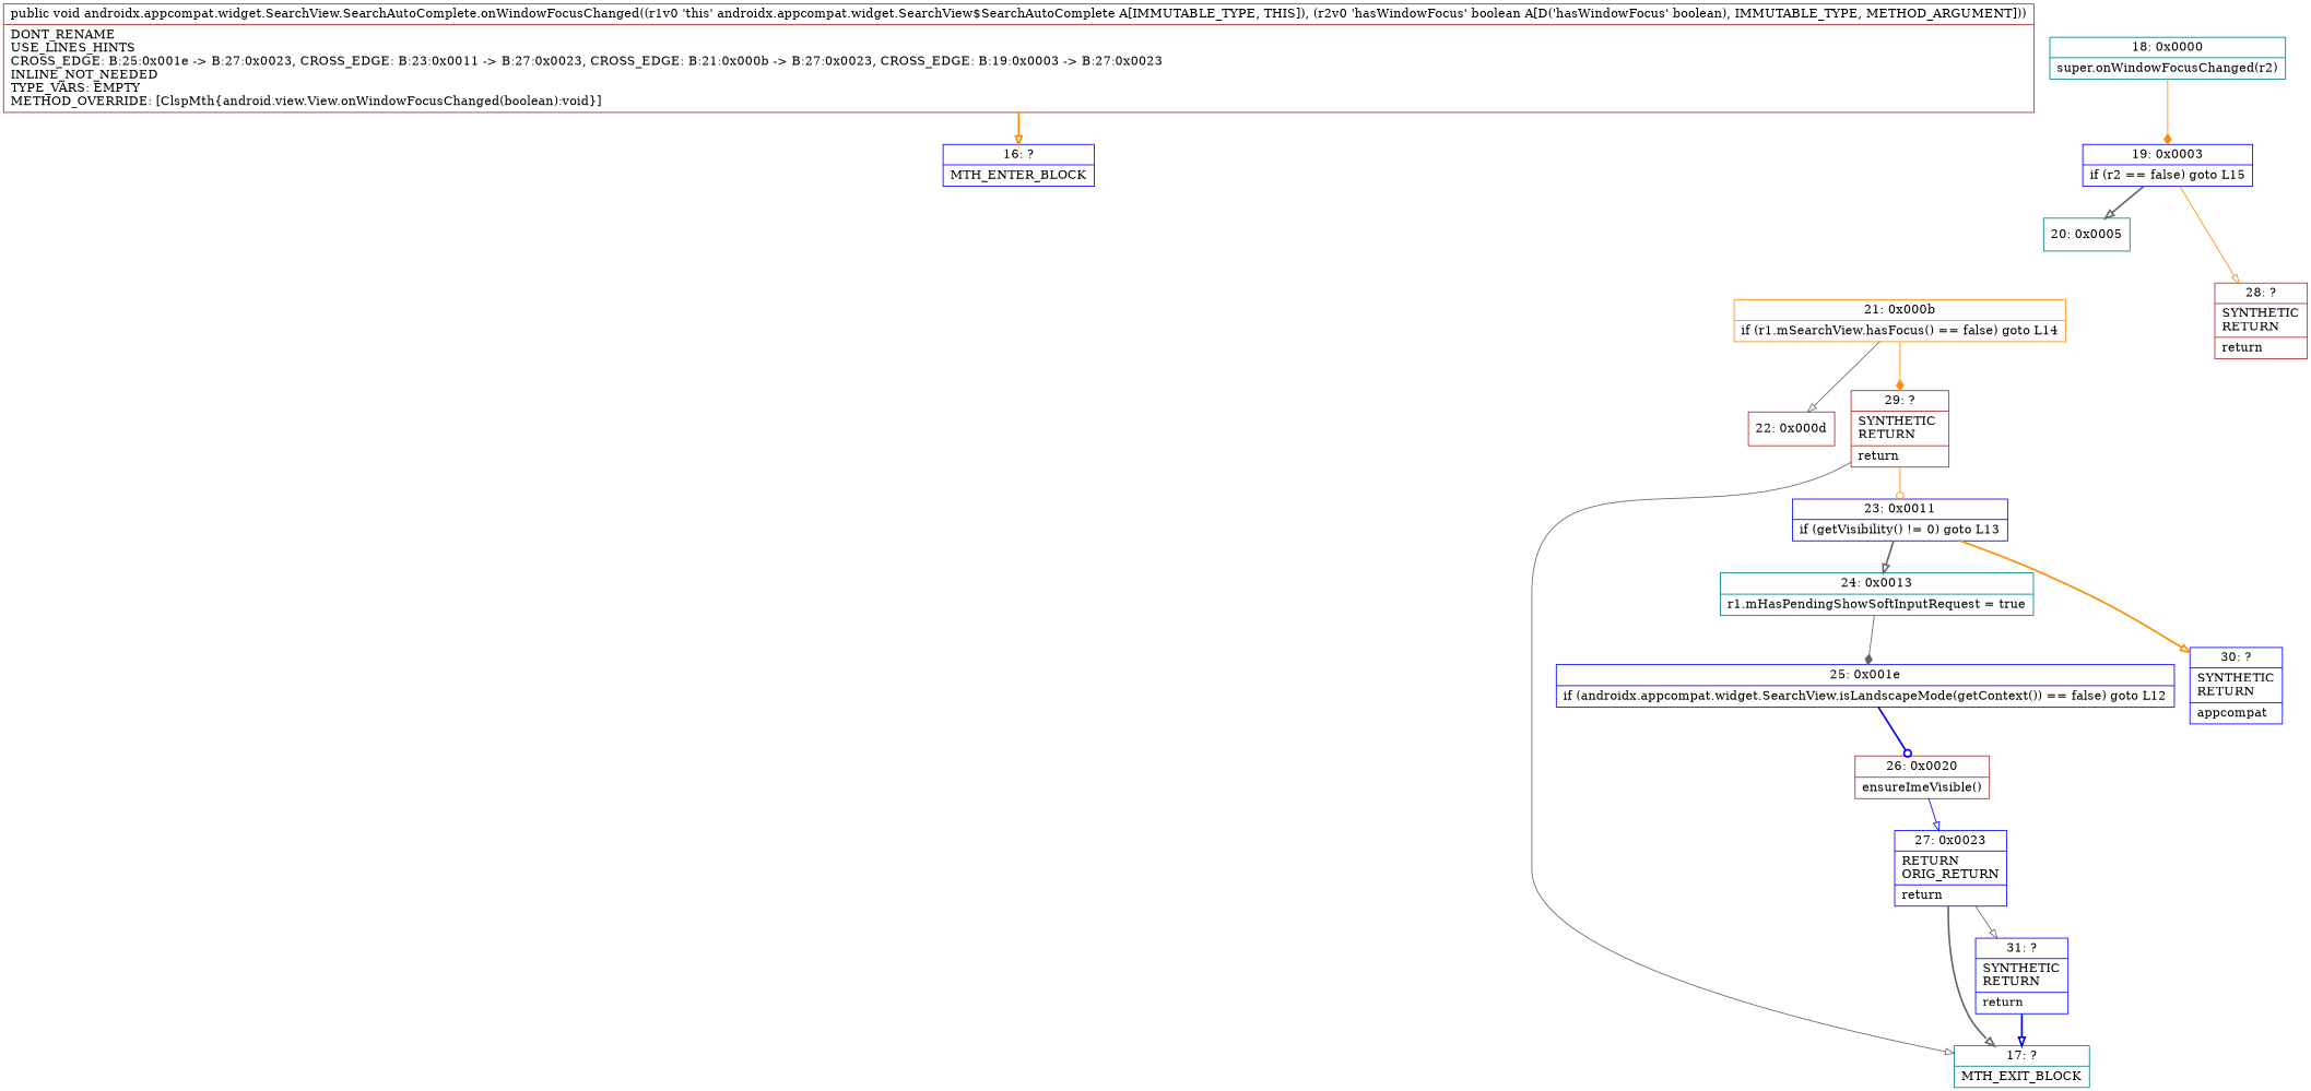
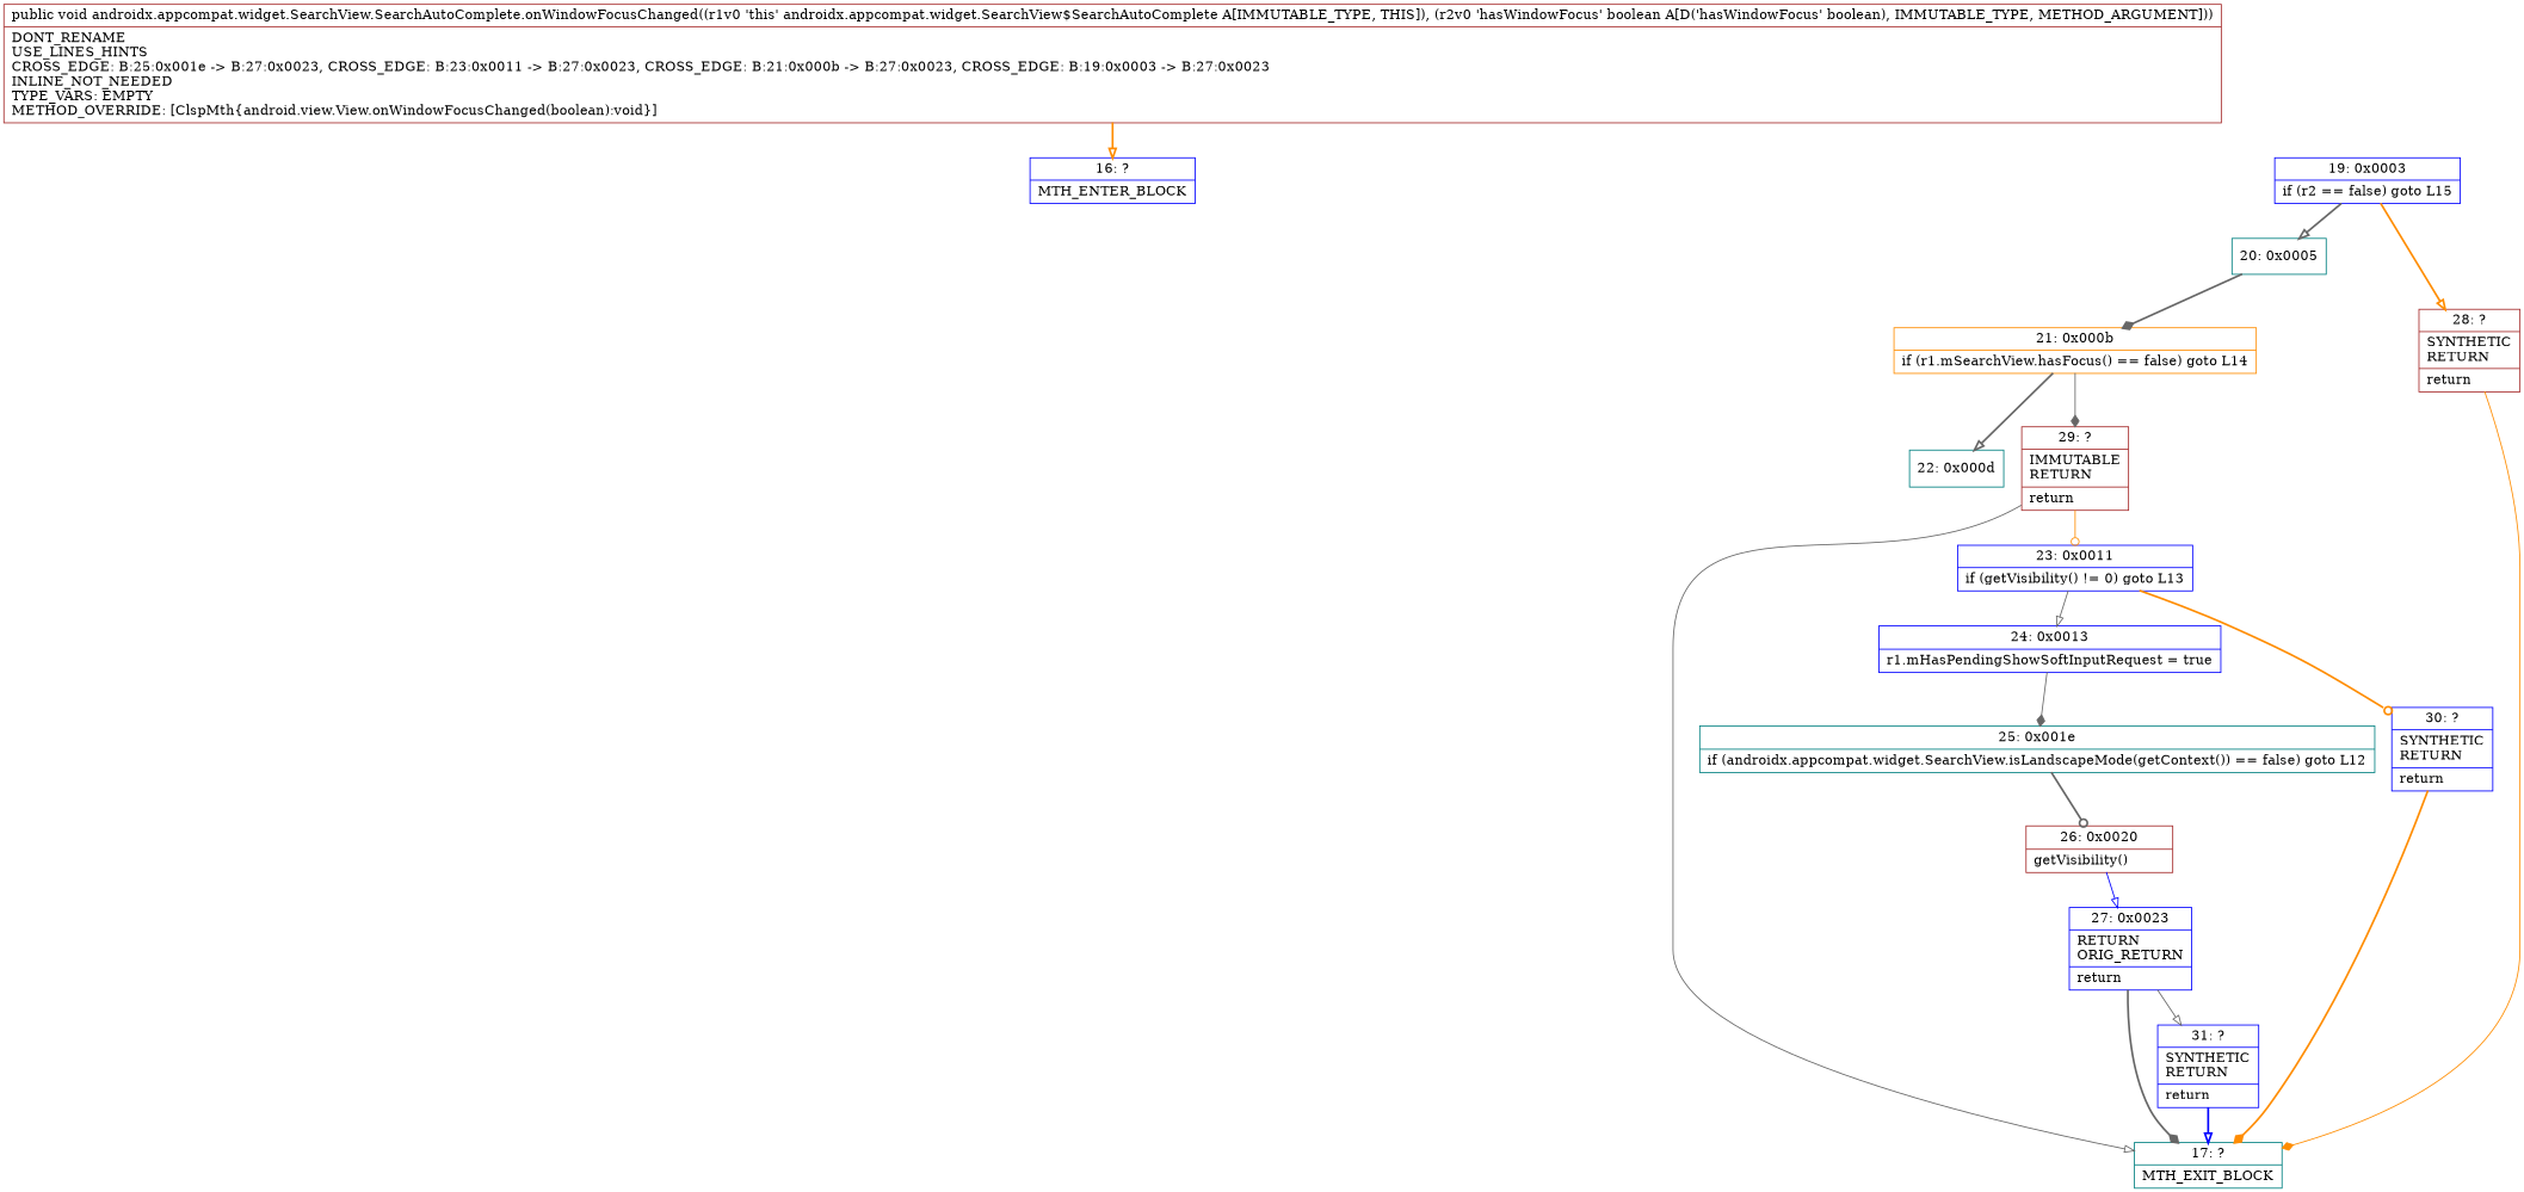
  digraph {
    node [color=blue shape=record]
    edge [arrowhead=onormal color=gray40 style=solid]
    n1 [label="{16\:\ ?|MTH_ENTER_BLOCK\l}"]
-   n2 [color=teal label="{18\:\ 0x0000|super.onWindowFocusChanged(r2)\l}"]
    n3 [label="{19\:\ 0x0003|if (r2 == false) goto L15\l}"]
    n4 [color=teal label="{20\:\ 0x0005}"]
    n5 [color=brown label="{28\:\ ?|SYNTHETIC\lRETURN\l|return\l}"]
    n6 [color=darkorange label="{21\:\ 0x000b|if (r1.mSearchView.hasFocus() == false) goto L14\l}"]
    n7 [color=teal label="{17\:\ ?|MTH_EXIT_BLOCK\l}"]
-   n8 [color=brown label="{22\:\ 0x000d}"]
-   n9 [color=brown label="{29\:\ ?|SYNTHETIC\lRETURN\l|return\l}"]
+   n8 [color=teal label="{22\:\ 0x000d}"]
+   n9 [color=brown label="{29\:\ ?|IMMUTABLE\lRETURN\l|return\l}"]
    n10 [label="{23\:\ 0x0011|if (getVisibility() != 0) goto L13\l}"]
-   n11 [color=teal label="{24\:\ 0x0013|r1.mHasPendingShowSoftInputRequest = true\l}"]
-   n12 [label="{30\:\ ?|SYNTHETIC\lRETURN\l|appcompat\l}"]
-   n13 [label="{25\:\ 0x001e|if (androidx.appcompat.widget.SearchView.isLandscapeMode(getContext()) == false) goto L12\l}"]
-   n14 [color=brown label="{26\:\ 0x0020|ensureImeVisible()\l}"]
+   n11 [label="{24\:\ 0x0013|r1.mHasPendingShowSoftInputRequest = true\l}"]
+   n12 [label="{30\:\ ?|SYNTHETIC\lRETURN\l|return\l}"]
+   n13 [color=teal label="{25\:\ 0x001e|if (androidx.appcompat.widget.SearchView.isLandscapeMode(getContext()) == false) goto L12\l}"]
+   n14 [color=brown label="{26\:\ 0x0020|getVisibility()\l}"]
    n15 [label="{27\:\ 0x0023|RETURN\lORIG_RETURN\l|return\l}"]
    n16 [label="{31\:\ ?|SYNTHETIC\lRETURN\l|return\l}"]
    n17 [color=brown label="{public void androidx.appcompat.widget.SearchView.SearchAutoComplete.onWindowFocusChanged((r1v0 'this' androidx.appcompat.widget.SearchView$SearchAutoComplete A[IMMUTABLE_TYPE, THIS]), (r2v0 'hasWindowFocus' boolean A[D('hasWindowFocus' boolean), IMMUTABLE_TYPE, METHOD_ARGUMENT]))  | DONT_RENAME\lUSE_LINES_HINTS\lCROSS_EDGE: B:25:0x001e \-\> B:27:0x0023, CROSS_EDGE: B:23:0x0011 \-\> B:27:0x0023, CROSS_EDGE: B:21:0x000b \-\> B:27:0x0023, CROSS_EDGE: B:19:0x0003 \-\> B:27:0x0023\lINLINE_NOT_NEEDED\lTYPE_VARS: EMPTY\lMETHOD_OVERRIDE: [ClspMth\{android.view.View.onWindowFocusChanged(boolean):void\}]\l}"]
-   n2 -> n3 [arrowhead=diamond color=darkorange]
    n3 -> n4 [style=bold]
-   n3 -> n5 [color=darkorange]
-   n6 -> n8
-   n6 -> n9 [arrowhead=diamond color=darkorange]
+   n3 -> n5 [color=darkorange style=bold]
+   n4 -> n6 [arrowhead=diamond style=bold]
+   n5 -> n7 [arrowhead=diamond color=darkorange]
+   n6 -> n8 [style=bold]
+   n6 -> n9 [arrowhead=diamond]
    n9 -> n7
    n9 -> n10 [arrowhead=odot color=darkorange]
-   n10 -> n11 [style=bold]
-   n10 -> n12 [color=darkorange style=bold]
+   n10 -> n11
+   n10 -> n12 [arrowhead=odot color=darkorange style=bold]
    n11 -> n13 [arrowhead=diamond]
-   n13 -> n14 [arrowhead=odot color=blue style=bold]
+   n12 -> n7 [arrowhead=diamond color=darkorange style=bold]
+   n13 -> n14 [arrowhead=odot style=bold]
    n14 -> n15 [color=blue]
-   n15 -> n7 [style=bold]
+   n15 -> n7 [arrowhead=diamond style=bold]
    n15 -> n16
    n16 -> n7 [color=blue style=bold]
    n17 -> n1 [color=darkorange style=bold]
  }
